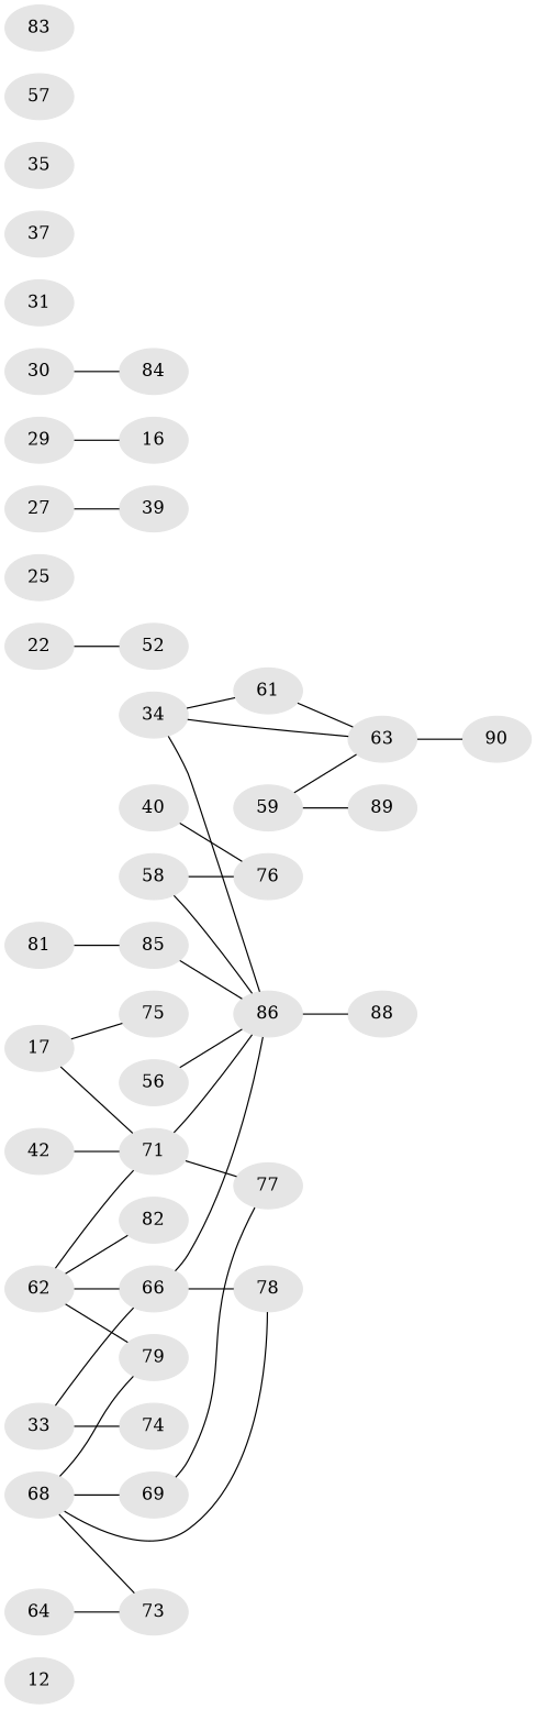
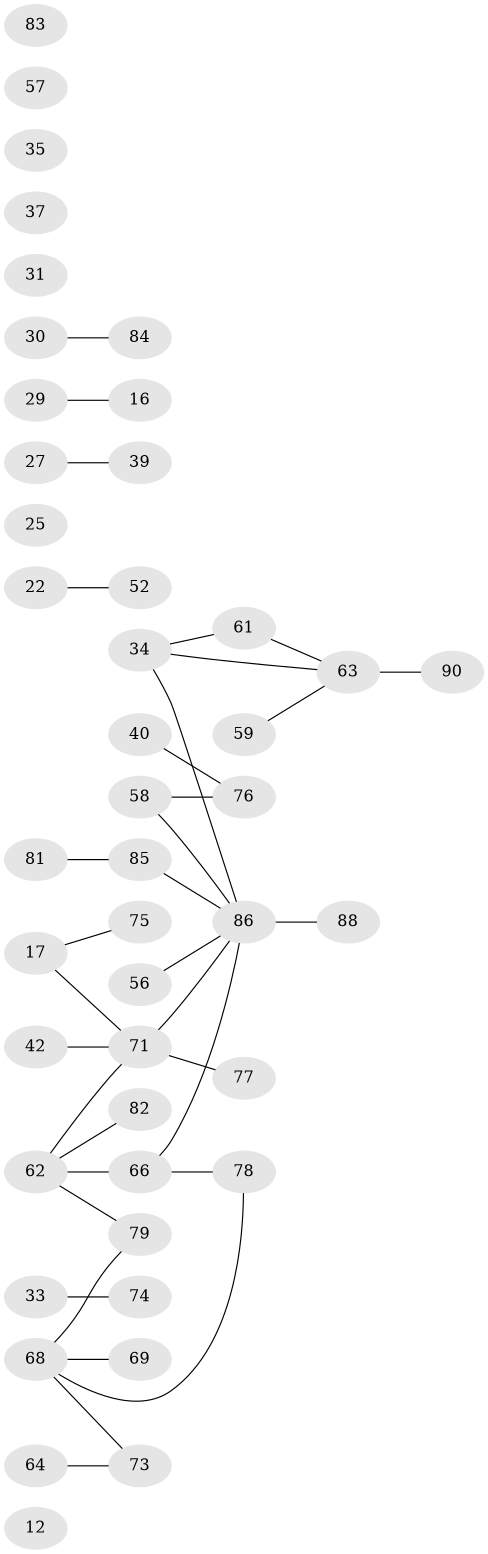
  graph {
    rankdir=LR
    node [color=gray90 style=filled]
    12
    17 [super="+5+6"]
    71 [super="+50"]
    75
    86 [super="+35+51+72+80"]
    77
    52 [super="+16"]
    22
    25
    27
    39
    29 [super="+8"]
    n13 [label=16 super="+2"]
    84 [super="+13"]
    30
    31
    66 [super="+18+4"]
    78 [super="+41+63+44+47"]
    33
    74 [super="+73"]
    34 [super="+15+21"]
    61
    n23 [label=63 super="+1+54"]
    90 [super="+87"]
    88
    37
    40
    76
    42
    n30 [label=35]
    56
    57
    58
    59
-   89 [super="+3"]
    62 [super="+9+20+60"]
    79 [super="+43"]
    82
    n39 [label=73 super="+48"]
    64
    68 [super="+53"]
    69
    81
    85
    83
    17 -- 71
    17 -- 75
    71 -- 86
    71 -- 77
    86 -- 88
    22 -- 52
    27 -- 39
    29 -- n13
    30 -- 84
    66 -- 86
    66 -- 78 [weight=2]
-   33 -- 66
    33 -- 74 [weight=2]
    34 -- 86
    34 -- 61 [weight=2]
    34 -- n23
    61 -- n23
    n23 -- 90 [weight=2]
    40 -- 76
    42 -- 71
    56 -- 86
    58 -- 86
    58 -- 76
    59 -- n23
-   59 -- 89 [weight=2]
    62 -- 71
    62 -- 66
    62 -- 79 [weight=2]
    62 -- 82
    64 -- n39
    68 -- 78
    68 -- 79 [weight=2]
    68 -- n39
    68 -- 69
-   69 -- 77
    81 -- 85
    85 -- 86
  }
